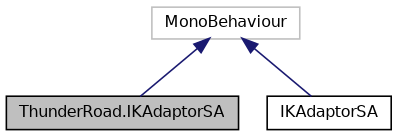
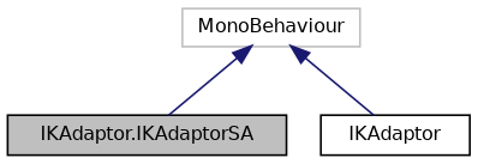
  digraph {
    node [color=black fillcolor=white fontname=Helvetica fontsize=10 shape=record style=filled]
    edge [color=midnightblue dir=back fontname=Helvetica fontsize=10 labelfontname=Helvetica labelfontsize=10 style=solid]
-   n1 [fillcolor=grey75 fontcolor=black height=0.2 label="ThunderRoad.IKAdaptorSA" width=0.4]
-   n2 [height=0.2 label=IKAdaptorSA width=0.4]
+   n1 [fillcolor=grey75 fontcolor=black height=0.2 label="IKAdaptor.IKAdaptorSA" width=0.4]
+   n2 [height=0.2 label=IKAdaptor width=0.4]
    n3 [color=grey75 height=0.2 label=MonoBehaviour width=0.4]
    n3 -> n1
    n3 -> n2
  }
